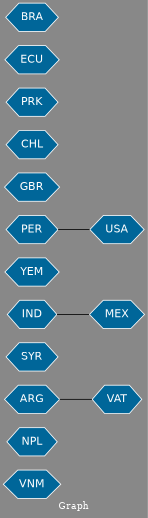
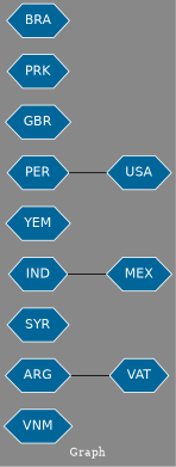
  graph {
    bgcolor="#888888"
    fontcolor=white
    fontsize=12
    label="Graph"
    rankdir=LR
    node [color=white fillcolor="#006699" fontcolor=white fontname=Helvetica shape=hexagon style=filled]
    edge [arrowhead=open color=black fontcolor=white fontname=Courier fontsize=12 weight=1]
    n1 [label=VNM]
-   n2 [label=NPL]
    n3 [label=ARG]
    n4 [label=VAT]
    n5 [label=SYR]
    n6 [label=MEX]
    n7 [label=YEM]
    n8 [label=IND]
    n9 [label=USA]
    n10 [label=GBR]
    n11 [label=PER]
-   n12 [label=CHL]
    n13 [label=PRK]
-   n14 [label=ECU]
    n15 [label=BRA]
    n3 -- n4
    n8 -- n6
    n11 -- n9
  }
